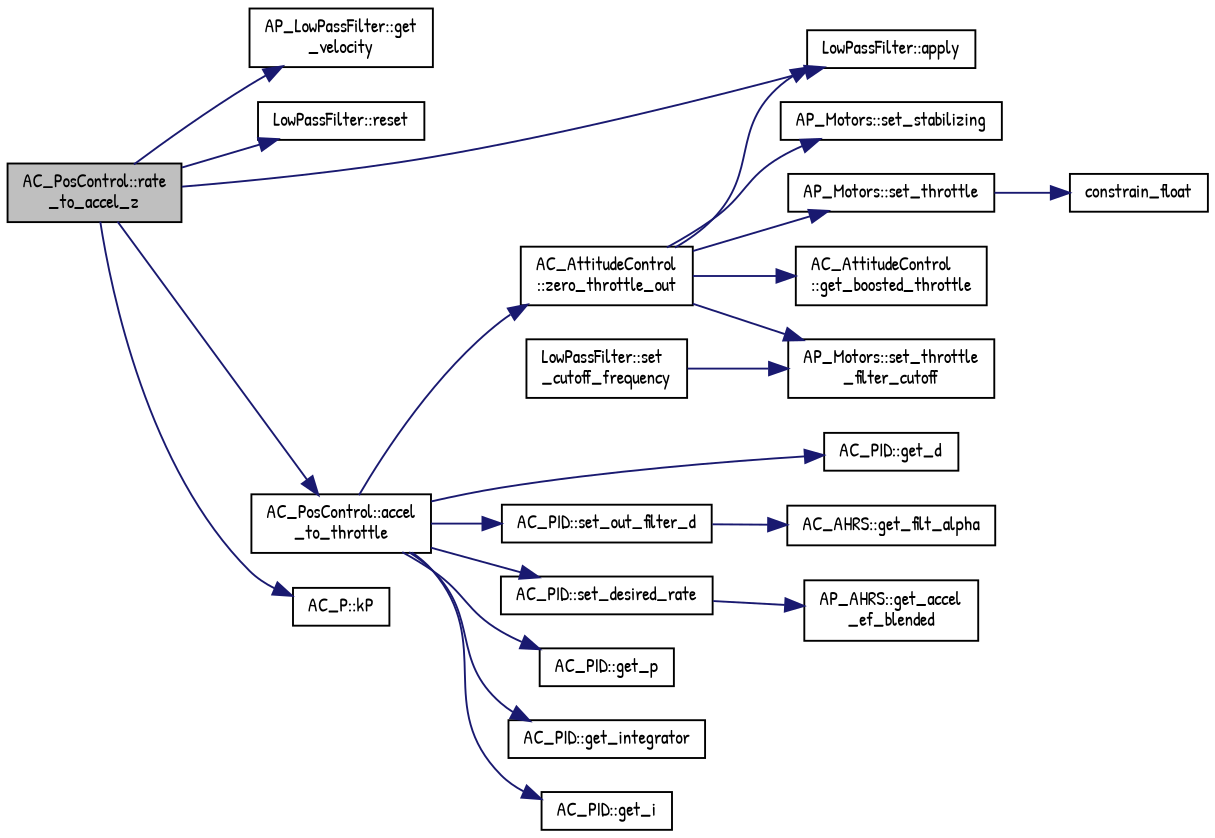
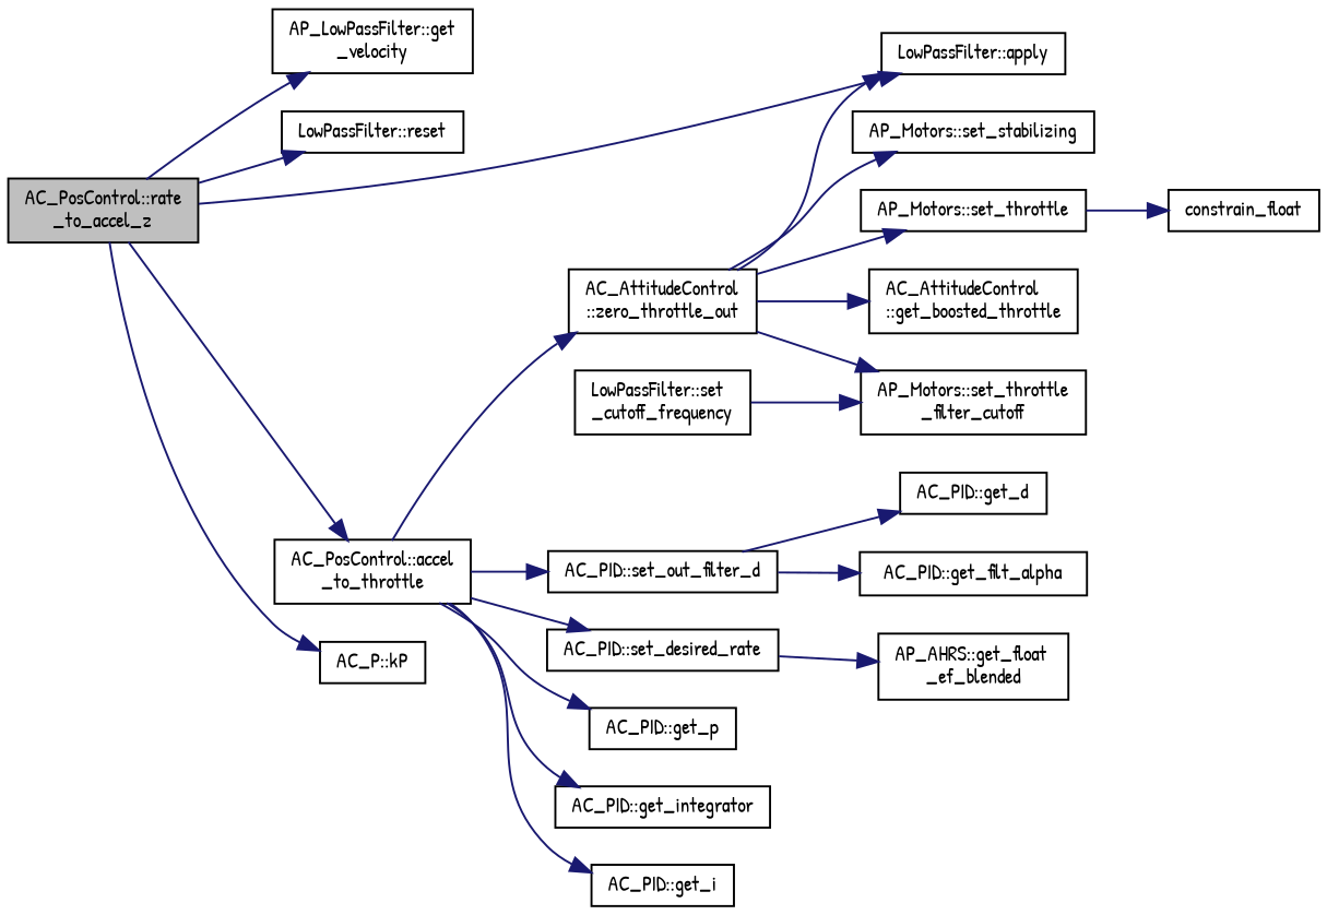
  digraph {
    fontname="Patrick Hand"
    rankdir=LR
    node [color=black fillcolor=white fontname="Patrick Hand" fontsize=10 shape=record style=filled]
    edge [color=midnightblue fontname="Patrick Hand" fontsize=10 labelfontname=Helvetica labelfontsize=10 style=solid]
    n1 [fillcolor=grey75 fontcolor=black height=0.2 label="AC_PosControl::rate\l_to_accel_z" width=0.4]
    n2 [height=0.2 label="AP_LowPassFilter::get\l_velocity" width=0.4]
    n3 [height=0.2 label="LowPassFilter::reset" width=0.4]
    n4 [height=0.2 label="LowPassFilter::apply" width=0.4]
    n5 [height=0.2 label="AC_P::kP" width=0.4]
    n6 [height=0.2 label="AC_PosControl::accel\l_to_throttle" width=0.4]
    n7 [height=0.2 label="AC_PID::set_out_filter_d" width=0.4]
    n8 [height=0.2 label="AC_PID::set_desired_rate" width=0.4]
    n9 [height=0.2 label="AC_PID::get_p" width=0.4]
    n10 [height=0.2 label="AC_PID::get_integrator" width=0.4]
    n11 [height=0.2 label="AC_PID::get_i" width=0.4]
    n12 [height=0.2 label="AC_PID::get_d" width=0.4]
    n13 [height=0.2 label="AC_AttitudeControl\l::zero_throttle_out" width=0.4]
-   n14 [height=0.2 label="AP_AHRS::get_accel\l_ef_blended" width=0.4]
-   n15 [height=0.2 label="AC_AHRS::get_filt_alpha" width=0.4]
+   n14 [height=0.2 label="AP_AHRS::get_float\l_ef_blended" width=0.4]
+   n15 [height=0.2 label="AC_PID::get_filt_alpha" width=0.4]
    n16 [height=0.2 label="AP_Motors::set_stabilizing" width=0.4]
    n17 [height=0.2 label="AP_Motors::set_throttle\l_filter_cutoff" width=0.4]
    n18 [height=0.2 label="AP_Motors::set_throttle" width=0.4]
    n19 [height=0.2 label="AC_AttitudeControl\l::get_boosted_throttle" width=0.4]
    n20 [height=0.2 label=constrain_float width=0.4]
    n21 [height=0.2 label="LowPassFilter::set\l_cutoff_frequency" width=0.4]
    n1 -> n2
    n1 -> n3
    n1 -> n4
    n1 -> n5
    n1 -> n6
    n6 -> n7
    n6 -> n8
    n6 -> n9
    n6 -> n10
    n6 -> n11
-   n6 -> n12
+   n7 -> n12
    n6 -> n13
    n7 -> n15
    n8 -> n14
    n13 -> n4
    n13 -> n16
    n13 -> n17
    n13 -> n18
    n13 -> n19
    n18 -> n20
    n21 -> n17
  }
